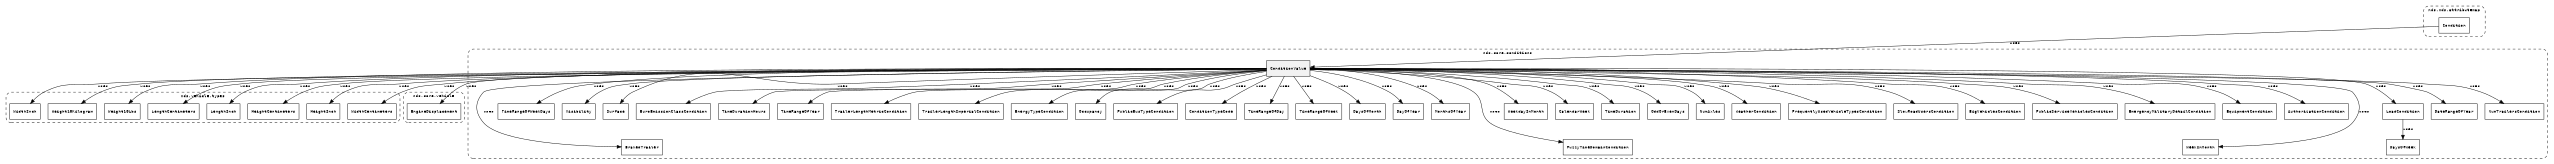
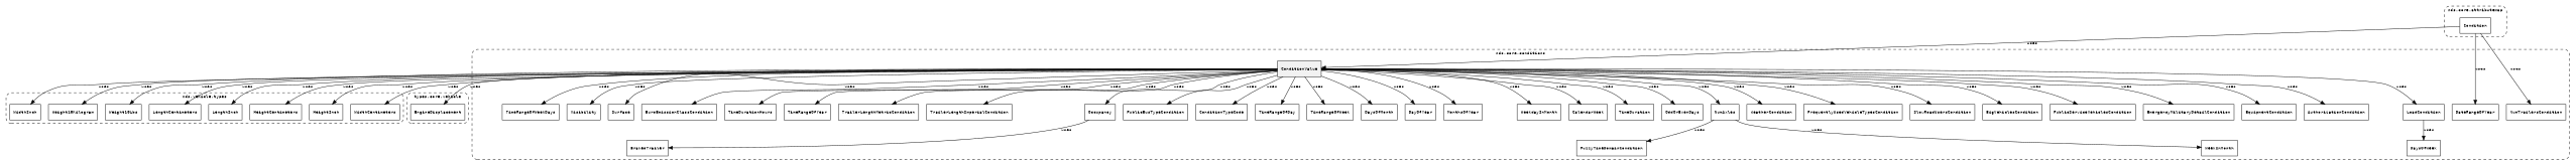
  digraph {
    fontname="DejaVu Sans Mono"
    fontsize=10
    rankdir=TB
    node [fontname="DejaVu Sans Mono" fontsize=10 shape=box]
    edge [fontname="DejaVu Sans Mono" fontsize=10]
    n1 [fillcolor="#0000000D" label=<<font face="monospace"><table align="center" border="0" cellspacing="0" cellpadding="0"><tr><td href="../../../content/packages/nds.core.conditions.html#Choice-ConditionValue" title="Choice defined in nds.core.conditions">ConditionValue</td></tr></table></font>> style=filled]
    n2 [label=<<font face="monospace"><table align="center" border="0" cellspacing="0" cellpadding="0"><tr><td href="../../../content/packages/nds.core.conditions.html#Enum-ConditionTypeCode" title="Enum defined in nds.core.conditions">ConditionTypeCode</td></tr></table></font>>]
    n3 [label=<<font face="monospace"><table align="center" border="0" cellspacing="0" cellpadding="0"><tr><td href="../../../content/packages/nds.core.conditions.html#Structure-TimeRangeOfDay" title="Structure defined in nds.core.conditions">TimeRangeOfDay</td></tr></table></font>>]
    n4 [label=<<font face="monospace"><table align="center" border="0" cellspacing="0" cellpadding="0"><tr><td href="../../../content/packages/nds.core.conditions.html#Structure-TimeRangeOfWeek" title="Structure defined in nds.core.conditions">TimeRangeOfWeek</td></tr></table></font>>]
    n5 [label=<<font face="monospace"><table align="center" border="0" cellspacing="0" cellpadding="0"><tr><td href="../../../content/packages/nds.core.conditions.html#Structure-DateRangeOfYear" title="Structure defined in nds.core.conditions">DateRangeOfYear</td></tr></table></font>>]
    n6 [label=<<font face="monospace"><table align="center" border="0" cellspacing="0" cellpadding="0"><tr><td href="../../../content/packages/nds.core.conditions.html#Structure-DaysOfWeek" title="Structure defined in nds.core.conditions">DaysOfWeek</td></tr></table></font>>]
    n7 [label=<<font face="monospace"><table align="center" border="0" cellspacing="0" cellpadding="0"><tr><td href="../../../content/packages/nds.core.conditions.html#Structure-DaysOfMonth" title="Structure defined in nds.core.conditions">DaysOfMonth</td></tr></table></font>>]
    n8 [label=<<font face="monospace"><table align="center" border="0" cellspacing="0" cellpadding="0"><tr><td href="../../../content/packages/nds.core.conditions.html#Structure-DayOfYear" title="Structure defined in nds.core.conditions">DayOfYear</td></tr></table></font>>]
    n9 [label=<<font face="monospace"><table align="center" border="0" cellspacing="0" cellpadding="0"><tr><td href="../../../content/packages/nds.core.conditions.html#Structure-MonthsOfYear" title="Structure defined in nds.core.conditions">MonthsOfYear</td></tr></table></font>>]
    n10 [label=<<font face="monospace"><table align="center" border="0" cellspacing="0" cellpadding="0"><tr><td href="../../../content/packages/nds.core.conditions.html#Structure-WeekInMonth" title="Structure defined in nds.core.conditions">WeekInMonth</td></tr></table></font>>]
    n11 [label=<<font face="monospace"><table align="center" border="0" cellspacing="0" cellpadding="0"><tr><td href="../../../content/packages/nds.core.conditions.html#Structure-WeekdayInMonth" title="Structure defined in nds.core.conditions">WeekdayInMonth</td></tr></table></font>>]
    n12 [label=<<font face="monospace"><table align="center" border="0" cellspacing="0" cellpadding="0"><tr><td href="../../../content/packages/nds.core.conditions.html#Structure-CalendarWeek" title="Structure defined in nds.core.conditions">CalendarWeek</td></tr></table></font>>]
    n13 [label=<<font face="monospace"><table align="center" border="0" cellspacing="0" cellpadding="0"><tr><td href="../../../content/packages/nds.core.conditions.html#Structure-TimeDuration" title="Structure defined in nds.core.conditions">TimeDuration</td></tr></table></font>>]
    n14 [label=<<font face="monospace"><table align="center" border="0" cellspacing="0" cellpadding="0"><tr><td href="../../../content/packages/nds.core.conditions.html#Subtype-OddOrEvenDays" title="Subtype defined in nds.core.conditions">OddOrEvenDays</td></tr></table></font>>]
    n15 [label=<<font face="monospace"><table align="center" border="0" cellspacing="0" cellpadding="0"><tr><td href="../../../content/packages/nds.core.conditions.html#Structure-FuzzyTimeDomainCondition" title="Structure defined in nds.core.conditions">FuzzyTimeDomainCondition</td></tr></table></font>>]
    n16 [label=<<font face="monospace"><table align="center" border="0" cellspacing="0" cellpadding="0"><tr><td href="../../../content/packages/nds.core.conditions.html#Structure-WeatherCondition" title="Structure defined in nds.core.conditions">WeatherCondition</td></tr></table></font>>]
    n17 [label=<<font face="monospace"><table align="center" border="0" cellspacing="0" cellpadding="0"><tr><td href="../../../content/packages/nds.core.conditions.html#Structure-FrequentlyUsedVehicleTypesCondition" title="Structure defined in nds.core.conditions">FrequentlyUsedVehicleTypesCondition</td></tr></table></font>>]
    n18 [label=<<font face="monospace"><table align="center" border="0" cellspacing="0" cellpadding="0"><tr><td href="../../../content/packages/nds.core.conditions.html#Structure-SlowRoadUsersCondition" title="Structure defined in nds.core.conditions">SlowRoadUsersCondition</td></tr></table></font>>]
    n19 [label=<<font face="monospace"><table align="center" border="0" cellspacing="0" cellpadding="0"><tr><td href="../../../content/packages/nds.core.conditions.html#Structure-BigVehiclesCondition" title="Structure defined in nds.core.conditions">BigVehiclesCondition</td></tr></table></font>>]
    n20 [label=<<font face="monospace"><table align="center" border="0" cellspacing="0" cellpadding="0"><tr><td href="../../../content/packages/nds.core.conditions.html#Structure-PublicServiceVehiclesCondition" title="Structure defined in nds.core.conditions">PublicServiceVehiclesCondition</td></tr></table></font>>]
    n21 [label=<<font face="monospace"><table align="center" border="0" cellspacing="0" cellpadding="0"><tr><td href="../../../content/packages/nds.core.conditions.html#Structure-EmergencyMilitaryDetailCondition" title="Structure defined in nds.core.conditions">EmergencyMilitaryDetailCondition</td></tr></table></font>>]
    n22 [label=<<font face="monospace"><table align="center" border="0" cellspacing="0" cellpadding="0"><tr><td href="../../../content/packages/nds.core.conditions.html#Structure-EquipmentCondition" title="Structure defined in nds.core.conditions">EquipmentCondition</td></tr></table></font>>]
    n23 [label=<<font face="monospace"><table align="center" border="0" cellspacing="0" cellpadding="0"><tr><td href="../../../content/packages/nds.core.conditions.html#Structure-AuthorizationCondition" title="Structure defined in nds.core.conditions">AuthorizationCondition</td></tr></table></font>>]
    n24 [label=<<font face="monospace"><table align="center" border="0" cellspacing="0" cellpadding="0"><tr><td href="../../../content/packages/nds.core.conditions.html#Structure-LoadCondition" title="Structure defined in nds.core.conditions">LoadCondition</td></tr></table></font>>]
    n25 [label=<<font face="monospace"><table align="center" border="0" cellspacing="0" cellpadding="0"><tr><td href="../../../content/packages/nds.core.conditions.html#Subtype-NumAxles" title="Subtype defined in nds.core.conditions">NumAxles</td></tr></table></font>>]
    n26 [label=<<font face="monospace"><table align="center" border="0" cellspacing="0" cellpadding="0"><tr><td href="../../../content/packages/nds.core.conditions.html#Structure-Occupancy" title="Structure defined in nds.core.conditions">Occupancy</td></tr></table></font>>]
    n27 [label=<<font face="monospace"><table align="center" border="0" cellspacing="0" cellpadding="0"><tr><td href="../../../content/packages/nds.core.conditions.html#Structure-TimeRangeOfWeekDays" title="Structure defined in nds.core.conditions">TimeRangeOfWeekDays</td></tr></table></font>>]
    n28 [label=<<font face="monospace"><table align="center" border="0" cellspacing="0" cellpadding="0"><tr><td href="../../../content/packages/nds.core.conditions.html#Enum-Visibility" title="Enum defined in nds.core.conditions">Visibility</td></tr></table></font>>]
    n29 [label=<<font face="monospace"><table align="center" border="0" cellspacing="0" cellpadding="0"><tr><td href="../../../content/packages/nds.core.conditions.html#Enum-Surface" title="Enum defined in nds.core.conditions">Surface</td></tr></table></font>>]
    n30 [label=<<font face="monospace"><table align="center" border="0" cellspacing="0" cellpadding="0"><tr><td href="../../../content/packages/nds.core.conditions.html#Subtype-EuroEmissionClassCondition" title="Subtype defined in nds.core.conditions">EuroEmissionClassCondition</td></tr></table></font>>]
    n31 [label=<<font face="monospace"><table align="center" border="0" cellspacing="0" cellpadding="0"><tr><td href="../../../content/packages/nds.core.conditions.html#Structure-TimeDurationHours" title="Structure defined in nds.core.conditions">TimeDurationHours</td></tr></table></font>>]
    n32 [label=<<font face="monospace"><table align="center" border="0" cellspacing="0" cellpadding="0"><tr><td href="../../../content/packages/nds.core.conditions.html#Structure-TimeRangeOfYear" title="Structure defined in nds.core.conditions">TimeRangeOfYear</td></tr></table></font>>]
    n33 [label=<<font face="monospace"><table align="center" border="0" cellspacing="0" cellpadding="0"><tr><td href="../../../content/packages/nds.core.conditions.html#Structure-NumTrailersCondition" title="Structure defined in nds.core.conditions">NumTrailersCondition</td></tr></table></font>>]
    n34 [label=<<font face="monospace"><table align="center" border="0" cellspacing="0" cellpadding="0"><tr><td href="../../../content/packages/nds.core.conditions.html#Structure-TrailerLengthMetricCondition" title="Structure defined in nds.core.conditions">TrailerLengthMetricCondition</td></tr></table></font>>]
    n35 [label=<<font face="monospace"><table align="center" border="0" cellspacing="0" cellpadding="0"><tr><td href="../../../content/packages/nds.core.conditions.html#Structure-TrailerLengthImperialCondition" title="Structure defined in nds.core.conditions">TrailerLengthImperialCondition</td></tr></table></font>>]
-   n36 [label=<<font face="monospace"><table align="center" border="0" cellspacing="0" cellpadding="0"><tr><td href="../../../content/packages/nds.core.conditions.html#Structure-EnergyTypeCondition" title="Structure defined in nds.core.conditions">EnergyTypeCondition</td></tr></table></font>>]
    n37 [label=<<font face="monospace"><table align="center" border="0" cellspacing="0" cellpadding="0"><tr><td href="../../../content/packages/nds.core.conditions.html#Subtype-BrakedTrailer" title="Subtype defined in nds.core.conditions">BrakedTrailer</td></tr></table></font>>]
    n38 [label=<<font face="monospace"><table align="center" border="0" cellspacing="0" cellpadding="0"><tr><td href="../../../content/packages/nds.core.conditions.html#Structure-PublicBusTypeCondition" title="Structure defined in nds.core.conditions">PublicBusTypeCondition</td></tr></table></font>>]
    n39 [label=<<font face="monospace"><table align="center" border="0" cellspacing="0" cellpadding="0"><tr><td href="../../../content/packages/nds.core.types.html#Subtype-LengthCentimeters" title="Subtype defined in nds.core.types">LengthCentimeters</td></tr></table></font>>]
    n40 [label=<<font face="monospace"><table align="center" border="0" cellspacing="0" cellpadding="0"><tr><td href="../../../content/packages/nds.core.types.html#Subtype-LengthInch" title="Subtype defined in nds.core.types">LengthInch</td></tr></table></font>>]
    n41 [label=<<font face="monospace"><table align="center" border="0" cellspacing="0" cellpadding="0"><tr><td href="../../../content/packages/nds.core.types.html#Subtype-HeightCentimeters" title="Subtype defined in nds.core.types">HeightCentimeters</td></tr></table></font>>]
    n42 [label=<<font face="monospace"><table align="center" border="0" cellspacing="0" cellpadding="0"><tr><td href="../../../content/packages/nds.core.types.html#Subtype-HeightInch" title="Subtype defined in nds.core.types">HeightInch</td></tr></table></font>>]
    n43 [label=<<font face="monospace"><table align="center" border="0" cellspacing="0" cellpadding="0"><tr><td href="../../../content/packages/nds.core.types.html#Subtype-WidthCentimeters" title="Subtype defined in nds.core.types">WidthCentimeters</td></tr></table></font>>]
    n44 [label=<<font face="monospace"><table align="center" border="0" cellspacing="0" cellpadding="0"><tr><td href="../../../content/packages/nds.core.types.html#Subtype-WidthInch" title="Subtype defined in nds.core.types">WidthInch</td></tr></table></font>>]
    n45 [label=<<font face="monospace"><table align="center" border="0" cellspacing="0" cellpadding="0"><tr><td href="../../../content/packages/nds.core.types.html#Subtype-Weight10Kilogram" title="Subtype defined in nds.core.types">Weight10Kilogram</td></tr></table></font>>]
    n46 [label=<<font face="monospace"><table align="center" border="0" cellspacing="0" cellpadding="0"><tr><td href="../../../content/packages/nds.core.types.html#Subtype-Weight10Lbs" title="Subtype defined in nds.core.types">Weight10Lbs</td></tr></table></font>>]
    n47 [label=<<font face="monospace"><table align="center" border="0" cellspacing="0" cellpadding="0"><tr><td href="../../../content/packages/nds.core.vehicle.html#Subtype-EngineDisplacement" title="Subtype defined in nds.core.vehicle">EngineDisplacement</td></tr></table></font>>]
    n48 [label=<<font face="monospace"><table align="center" border="0" cellspacing="0" cellpadding="0"><tr><td href="../../../content/packages/nds.core.attributemap.html#Structure-Condition" title="Structure defined in nds.core.attributemap">Condition</td></tr></table></font>>]
    subgraph cluster_1 {
      label="nds.core.conditions"
      style="dashed, rounded"
      n1
      n2
      n3
      n4
      n5
      n6
      n7
      n8
      n9
      n10
      n11
      n12
      n13
      n14
      n15
      n16
      n17
      n18
      n19
      n20
      n21
      n22
      n23
      n24
      n25
      n26
      n27
      n28
      n29
      n30
      n31
      n32
      n33
      n34
      n35
-     n36
      n37
      n38
    }
    subgraph cluster_2 {
      label="nds.vehicle.types"
      style="dashed, rounded"
      n39
      n40
      n41
      n42
      n43
      n44
      n45
      n46
    }
    subgraph cluster_3 {
-     label="nds.core.vehicle"
+     label="types.core.vehicle"
      style="dashed, rounded"
      n47
    }
    subgraph cluster_4 {
-     label="nds.nds.attributemap"
+     label="nds.core.attributemap"
      style="dashed, rounded"
      n48
    }
    n1 -> n2 [label=uses]
    n1 -> n3 [label=uses]
    n1 -> n4 [label=uses]
-   n1 -> n5 [label=uses]
+   n48 -> n5 [label=uses]
    n1 -> n7 [label=uses]
    n1 -> n8 [label=uses]
    n1 -> n9 [label=uses]
-   n1 -> n10 [label=uses]
+   n25 -> n10 [label=uses]
    n1 -> n11 [label=uses]
    n1 -> n12 [label=uses]
    n1 -> n13 [label=uses]
    n1 -> n14 [label=uses]
-   n1 -> n15 [label=uses]
+   n25 -> n15 [label=uses]
    n1 -> n16 [label=uses]
    n1 -> n17 [label=uses]
    n1 -> n18 [label=uses]
    n1 -> n19 [label=uses]
    n1 -> n20 [label=uses]
    n1 -> n21 [label=uses]
    n1 -> n22 [label=uses]
    n1 -> n23 [label=uses]
    n1 -> n24 [label=uses]
    n1 -> n25 [label=uses]
    n1 -> n26 [label=uses]
    n1 -> n27 [label=uses]
    n1 -> n28 [label=uses]
    n1 -> n29 [label=uses]
    n1 -> n30 [label=uses]
    n1 -> n31 [label=uses]
    n1 -> n32 [label=uses]
-   n1 -> n33 [label=uses]
+   n48 -> n33 [label=uses]
    n1 -> n34 [label=uses]
    n1 -> n35 [label=uses]
-   n1 -> n36 [label=uses]
-   n1 -> n37 [label=uses]
+   n26 -> n37 [label=uses]
    n1 -> n38 [label=uses]
    n1 -> n39 [label=uses]
    n1 -> n40 [label=uses]
    n1 -> n41 [label=uses]
    n1 -> n42 [label=uses]
    n1 -> n43 [label=uses]
    n1 -> n44 [label=uses]
    n1 -> n45 [label=uses]
    n1 -> n46 [label=uses]
    n1 -> n47 [label=uses]
    n24 -> n6 [label=uses]
    n48 -> n1 [label=uses]
  }
